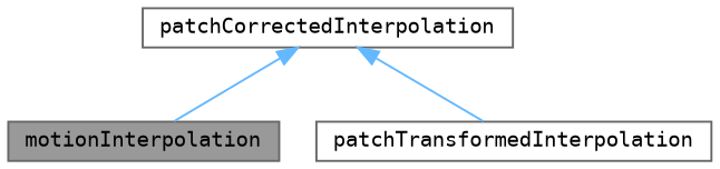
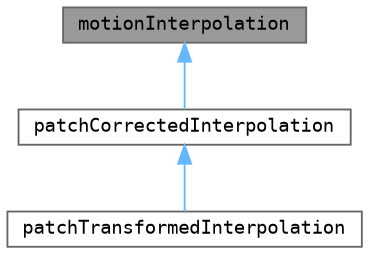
  digraph {
    fontname="DejaVu Sans Mono"
    node [color=gray40 fillcolor=white fontname="DejaVu Sans Mono" fontsize=10 shape=box style=filled]
    edge [color=steelblue1 dir=back fontname="DejaVu Sans Mono" fontsize=10 labelfontname=Helvetica labelfontsize=10 style=solid]
    n1 [fillcolor=grey60 fontcolor=black height=0.2 label=motionInterpolation width=0.4]
    n2 [height=0.2 label=patchCorrectedInterpolation width=0.4]
    n3 [height=0.2 label=patchTransformedInterpolation width=0.4]
-   n2 -> n1
+   n1 -> n2
    n2 -> n3
  }
